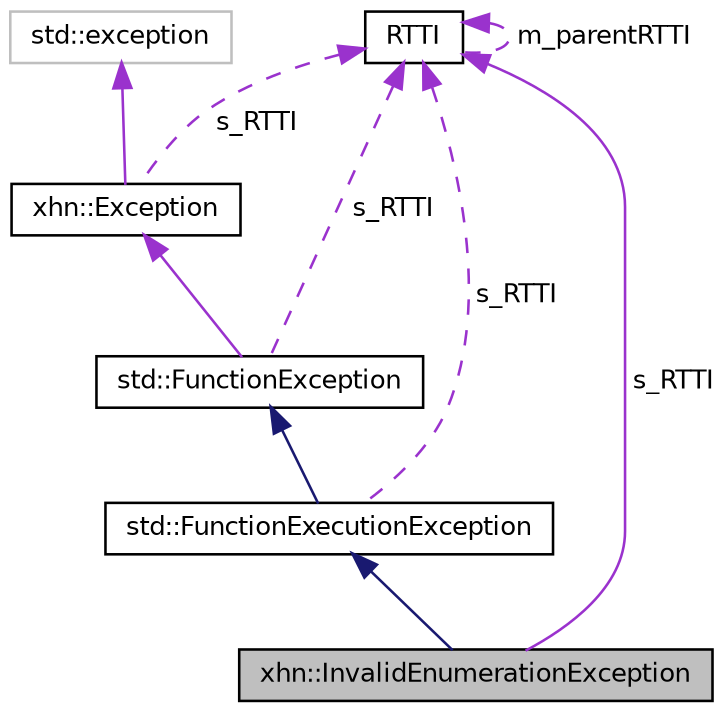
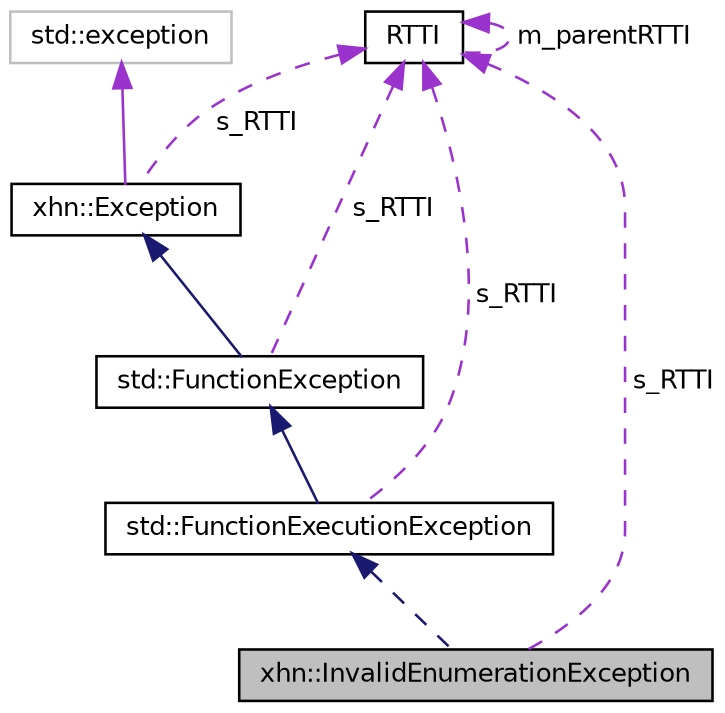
  digraph {
    node [color=black fillcolor=white fontname=Helvetica fontsize=10 shape=record style=filled]
    edge [color=darkorchid3 dir=back fontname=Helvetica fontsize=10 labelfontname=Helvetica labelfontsize=10 style=dashed]
    n1 [fillcolor=grey75 fontcolor=black height=0.2 label="xhn::InvalidEnumerationException" width=0.4]
    n2 [height=0.2 label="std::FunctionExecutionException" width=0.4]
    n3 [height=0.2 label="std::FunctionException" width=0.4]
    n4 [height=0.2 label="xhn::Exception" width=0.4]
    n5 [color=grey75 height=0.2 label="std::exception" width=0.4]
    n6 [height=0.2 label=RTTI width=0.4]
-   n2 -> n1 [color=midnightblue style=solid]
+   n2 -> n1 [color=midnightblue]
    n3 -> n2 [color=midnightblue style=solid]
-   n4 -> n3 [style=solid]
+   n4 -> n3 [color=midnightblue style=solid]
    n5 -> n4 [style=solid]
-   n6 -> n1 [label=" s_RTTI" style=solid]
+   n6 -> n1 [label=" s_RTTI"]
    n6 -> n2 [label=" s_RTTI"]
    n6 -> n3 [label=" s_RTTI"]
    n6 -> n4 [label=" s_RTTI"]
    n6 -> n6 [label=" m_parentRTTI"]
  }
